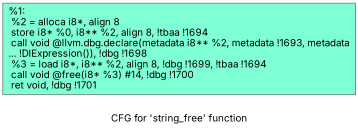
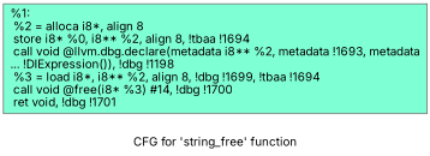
  digraph {
    label="CFG for 'string_free' function"
    fontname=Inter
-   n1 [label="{%1:\l  %2 = alloca i8*, align 8\l  store i8* %0, i8** %2, align 8, !tbaa !1694\l  call void @llvm.dbg.declare(metadata i8** %2, metadata !1693, metadata\l... !DIExpression()), !dbg !1698\l  %3 = load i8*, i8** %2, align 8, !dbg !1699, !tbaa !1694\l  call void @free(i8* %3) #14, !dbg !1700\l  ret void, !dbg !1701\l}" shape=record style=filled fillcolor=aquamarine color=gray40 fontname=Inter]
+   n1 [label="{%1:\l  %2 = alloca i8*, align 8\l  store i8* %0, i8** %2, align 8, !tbaa !1694\l  call void @llvm.dbg.declare(metadata i8** %2, metadata !1693, metadata\l... !DIExpression()), !dbg !1198\l  %3 = load i8*, i8** %2, align 8, !dbg !1699, !tbaa !1694\l  call void @free(i8* %3) #14, !dbg !1700\l  ret void, !dbg !1701\l}" shape=record style=filled fillcolor=aquamarine color=gray40 fontname=Inter]
  }
